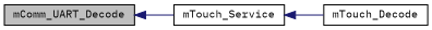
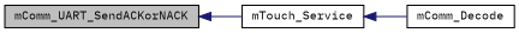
  digraph {
    fontname="IBM Plex Mono"
    rankdir=LR
    node [color=black fillcolor=white fontname="IBM Plex Mono" fontsize=10 shape=record style=filled]
    edge [color=midnightblue dir=back fontname="IBM Plex Mono" fontsize=10 labelfontname=Helvetica labelfontsize=10 style=solid]
-   n1 [fillcolor=grey75 fontcolor=black height=0.2 label=mComm_UART_Decode width=0.4]
+   n1 [fillcolor=grey75 fontcolor=black height=0.2 label=mComm_UART_SendACKorNACK width=0.4]
    n2 [height=0.2 label=mTouch_Service width=0.4]
-   n3 [height=0.2 label=mTouch_Decode width=0.4]
+   n3 [height=0.2 label=mComm_Decode width=0.4]
    n1 -> n2
    n2 -> n3
  }
